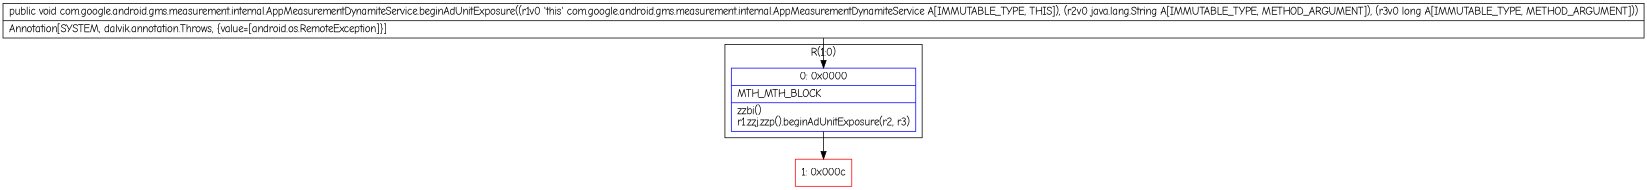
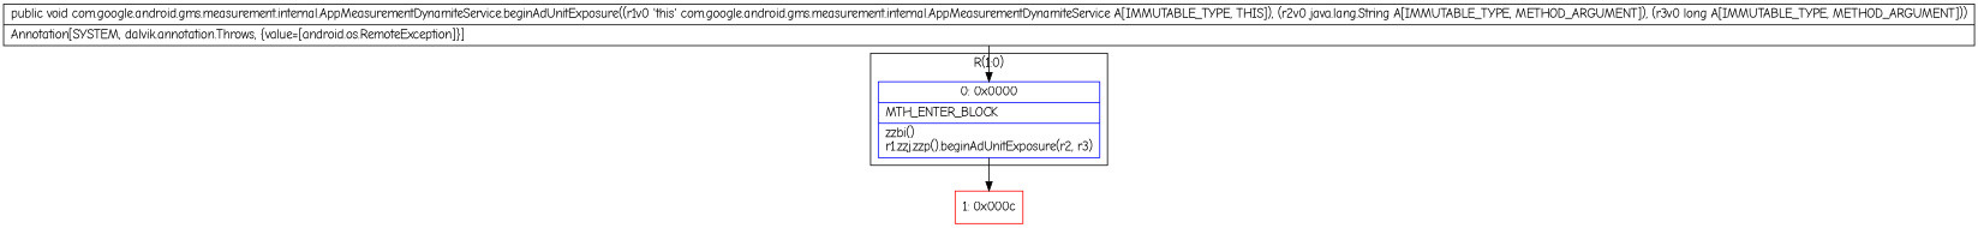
  digraph {
    fontname="Comic Neue"
    node [shape=record fontname="Comic Neue"]
    edge [fontname="Comic Neue"]
-   n1 [color=blue label="{0\:\ 0x0000|MTH_MTH_BLOCK\l|zzbi()\lr1.zzj.zzp().beginAdUnitExposure(r2, r3)\l}"]
+   n1 [color=blue label="{0\:\ 0x0000|MTH_ENTER_BLOCK\l|zzbi()\lr1.zzj.zzp().beginAdUnitExposure(r2, r3)\l}"]
    n2 [color=red label="{1\:\ 0x000c}"]
    n3 [label="{public void com.google.android.gms.measurement.internal.AppMeasurementDynamiteService.beginAdUnitExposure((r1v0 'this' com.google.android.gms.measurement.internal.AppMeasurementDynamiteService A[IMMUTABLE_TYPE, THIS]), (r2v0 java.lang.String A[IMMUTABLE_TYPE, METHOD_ARGUMENT]), (r3v0 long A[IMMUTABLE_TYPE, METHOD_ARGUMENT]))  | Annotation[SYSTEM, dalvik.annotation.Throws, \{value=[android.os.RemoteException]\}]\l}"]
    subgraph cluster_1 {
      label="R(1:0)"
      n1
    }
    n1 -> n2
    n3 -> n1
  }
